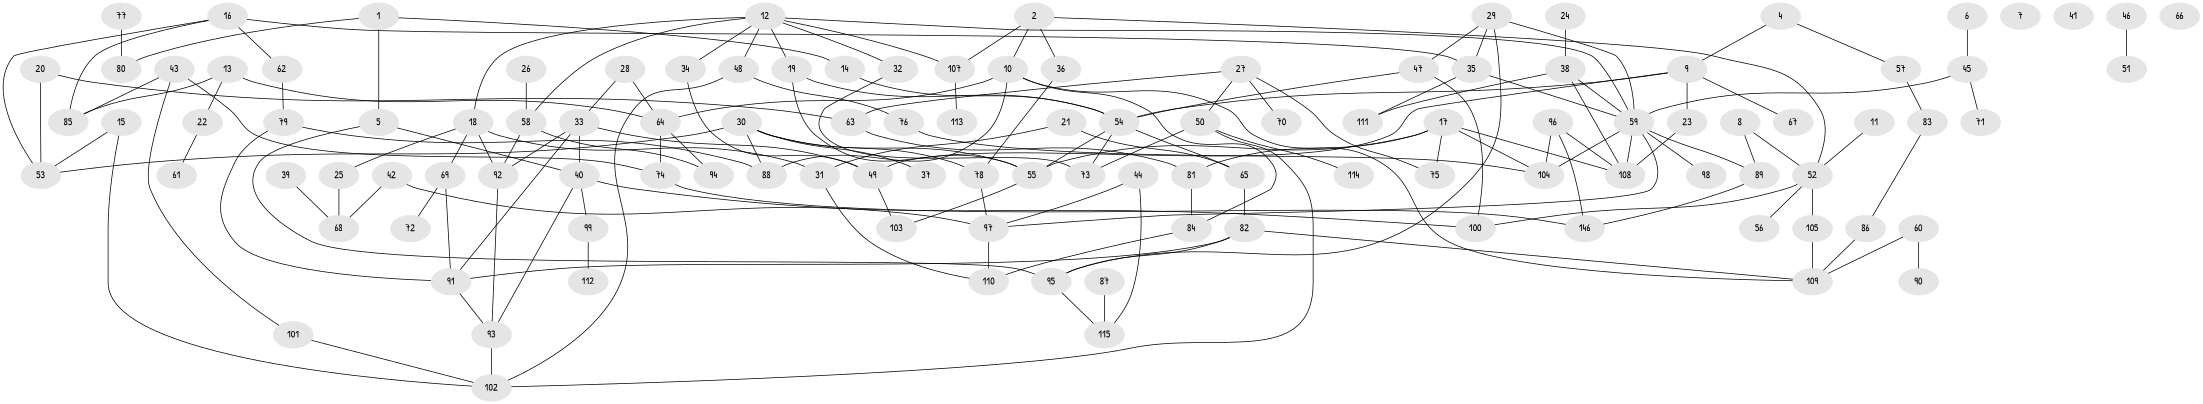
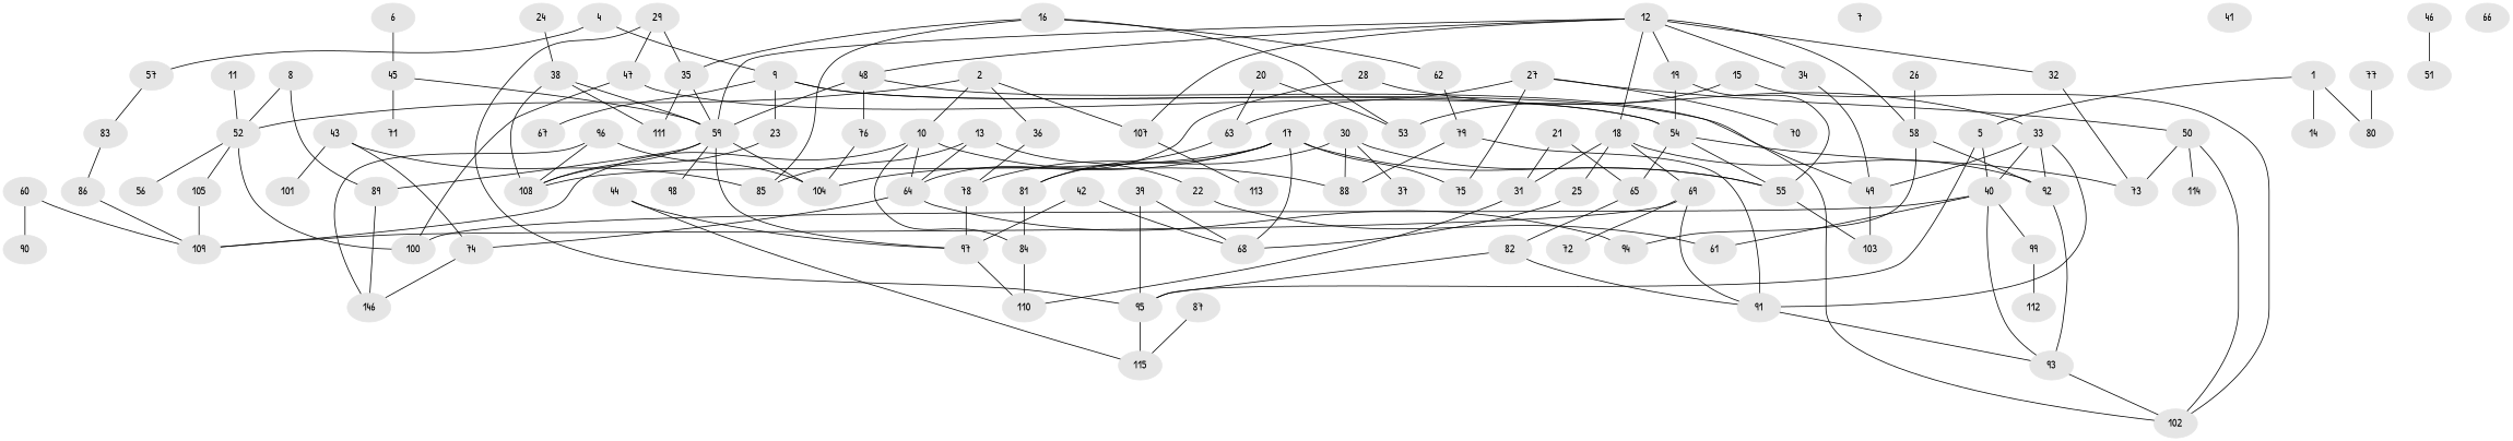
  graph {
    fontname="Patrick Hand"
    node [color=gray90 fontname="Patrick Hand" style=filled]
    edge [fontname="Patrick Hand"]
    1
    5
    14
    80
    40
    95
    54
    2
    10
    36
    52
    107
    64
    84
    88
    109
    78
    105
    100
    56
    113
    20
    53
    63
    76
    104
    4
    9
    57
    23
    49
    67
    83
    61
    93
    99
    115
    6
    45
    59
    71
    7
    8
    89
    n45 [label=146]
    108
    103
    55
    65
    73
    74
    94
    110
    11
    12
    18
    19
    32
    34
    48
    58
    25
    69
    92
    31
    102
    97
    98
    13
    22
    85
    15
    16
    35
    62
    111
    79
    17
    68
    75
    81
    91
    72
    21
    82
    24
    38
    26
    27
    50
    70
    114
    28
    33
    29
    47
    30
    37
    39
    112
    41
    42
    43
    101
    44
    46
    51
    86
    60
    90
    66
    77
    87
    96
    1 -- 5
    1 -- 14
    1 -- 80
    5 -- 40
    5 -- 95
-   14 -- 54
    40 -- 100
+   40 -- 61
    40 -- 93
    40 -- 99
    95 -- 115
    54 -- 55
    54 -- 65
    54 -- 73
    2 -- 10
    2 -- 36
    2 -- 52
    2 -- 107
    10 -- 64
    10 -- 84
    10 -- 88
    10 -- 109
    36 -- 78
    52 -- 105
    52 -- 100
    52 -- 56
    107 -- 113
    64 -- 74
    64 -- 94
    84 -- 110
    78 -- 97
    105 -- 109
    20 -- 53
    20 -- 63
    63 -- 81
    76 -- 104
    4 -- 9
    4 -- 57
    9 -- 54
    9 -- 23
    9 -- 49
    9 -- 67
    57 -- 83
    23 -- 108
    49 -- 103
    83 -- 86
    93 -- 102
    99 -- 112
    6 -- 45
    45 -- 59
    45 -- 71
    59 -- 104
    59 -- 89
    59 -- 108
    59 -- 97
    59 -- 98
    8 -- 52
    8 -- 89
    89 -- n45
    55 -- 103
    65 -- 82
    74 -- n45
    11 -- 52
    12 -- 107
    12 -- 59
    12 -- 18
    12 -- 19
    12 -- 32
    12 -- 34
    12 -- 48
    12 -- 58
    18 -- 25
    18 -- 69
    18 -- 92
    18 -- 31
    19 -- 54
    19 -- 55
    32 -- 73
    34 -- 49
    48 -- 76
-   29 -- 59
+   48 -- 59
    48 -- 102
    58 -- 94
    58 -- 92
    25 -- 68
    69 -- 91
    69 -- 72
    92 -- 93
    31 -- 110
    97 -- 110
    13 -- 64
    13 -- 22
    13 -- 85
    22 -- 61
    15 -- 53
    15 -- 102
    16 -- 53
    16 -- 85
    16 -- 35
    16 -- 62
    35 -- 59
    35 -- 111
    62 -- 79
    79 -- 88
    79 -- 91
    17 -- 104
    17 -- 108
    17 -- 55
+   17 -- 68
    17 -- 75
    17 -- 81
    81 -- 84
    91 -- 93
    21 -- 65
    21 -- 31
    82 -- 95
-   82 -- 109
+   69 -- 109
    82 -- 91
    24 -- 38
    38 -- 59
    38 -- 108
    38 -- 111
    26 -- 58
    27 -- 63
    27 -- 75
    27 -- 50
    27 -- 70
    50 -- 73
    50 -- 102
    50 -- 114
    28 -- 64
    28 -- 33
    33 -- 40
    33 -- 49
    33 -- 92
    33 -- 91
    29 -- 95
    29 -- 35
    29 -- 47
    47 -- 54
    47 -- 100
    30 -- 88
    30 -- 78
-   30 -- 53
    30 -- 55
    30 -- 37
+   39 -- 95
    39 -- 68
    42 -- 97
    42 -- 68
    43 -- 74
    43 -- 85
    43 -- 101
-   101 -- 102
    44 -- 115
    44 -- 97
    46 -- 51
    86 -- 109
    60 -- 109
    60 -- 90
    77 -- 80
    87 -- 115
    96 -- 104
    96 -- n45
    96 -- 108
  }
